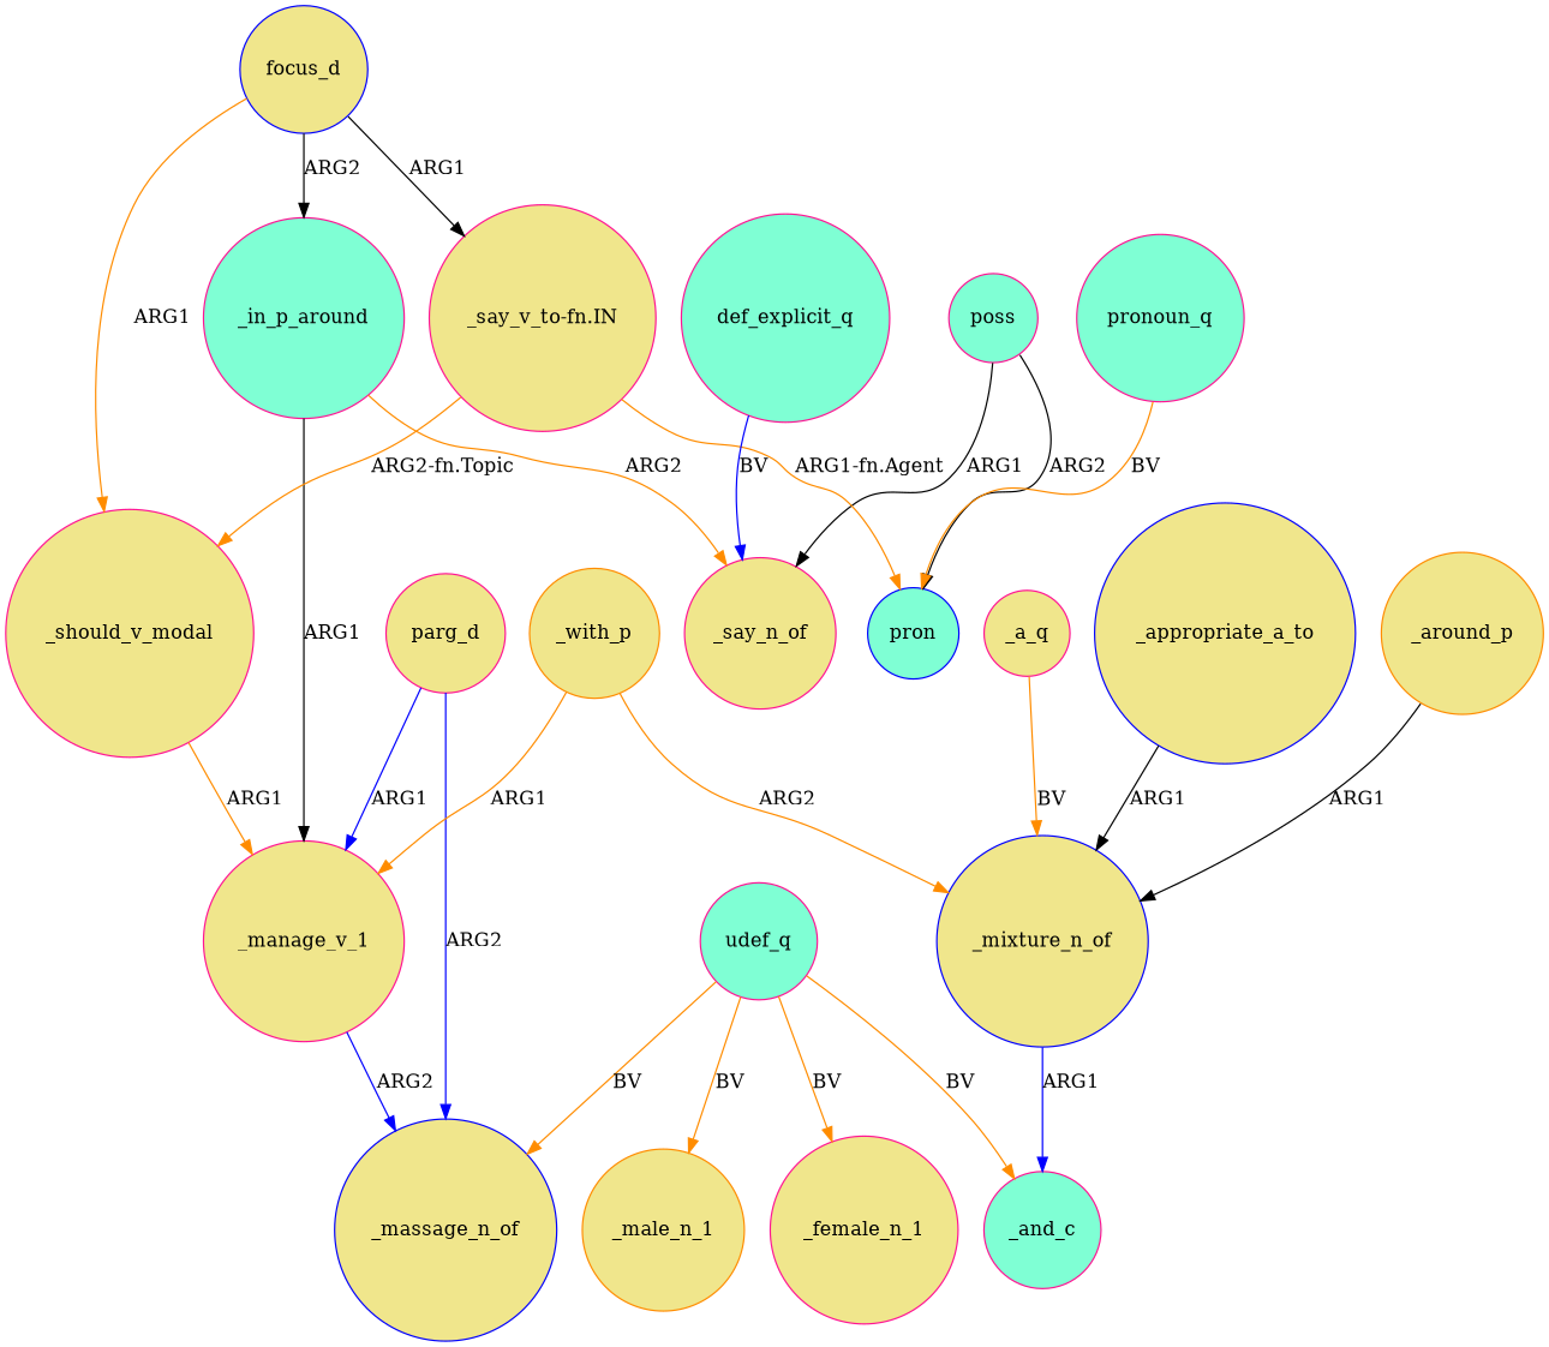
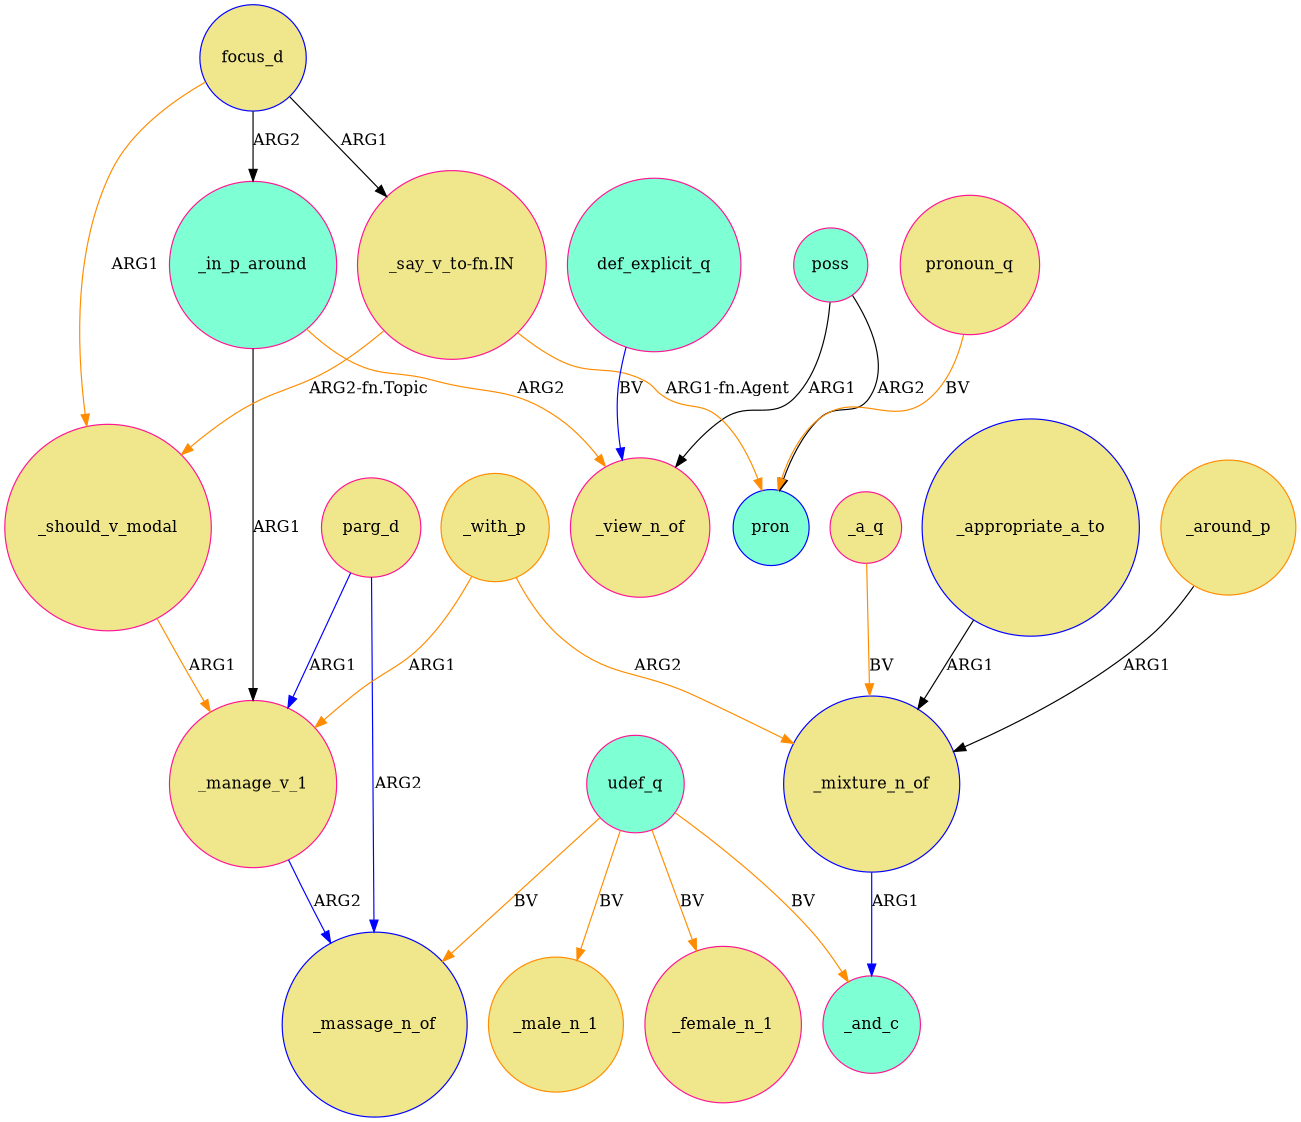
  digraph {
    node [color=deeppink fillcolor=khaki shape=circle style=filled]
    edge [color=darkorange]
    _massage_n_of [color=blue]
    parg_d
    _manage_v_1
    poss [fillcolor=aquamarine]
    pron [color=blue fillcolor=aquamarine]
-   _view_n_of [label=_say_n_of]
+   _view_n_of
    focus_d [color=blue]
    n8 [fillcolor=aquamarine label=_in_p_around]
    "_say_v_to-fn.IN"
    _should_v_modal
    _around_p [color=darkorange]
    _mixture_n_of [color=blue]
    _and_c [fillcolor=aquamarine]
    _with_p [color=darkorange]
    udef_q [fillcolor=aquamarine]
    _male_n_1 [color=darkorange]
    _female_n_1
    _a_q
-   pronoun_q [fillcolor=aquamarine]
+   pronoun_q
    def_explicit_q [fillcolor=aquamarine]
    _appropriate_a_to [color=blue]
    parg_d -> _massage_n_of [color=blue label=ARG2]
    parg_d -> _manage_v_1 [color=blue label=ARG1]
    _manage_v_1 -> _massage_n_of [color=blue label=ARG2]
    poss -> pron [color=black label=ARG2]
    poss -> _view_n_of [color=black label=ARG1]
    focus_d -> n8 [color=black label=ARG2]
    focus_d -> "_say_v_to-fn.IN" [color=black label=ARG1]
    focus_d -> _should_v_modal [label=ARG1]
    n8 -> _manage_v_1 [color=black label=ARG1]
    n8 -> _view_n_of [label=ARG2]
    "_say_v_to-fn.IN" -> pron [label="ARG1-fn.Agent"]
    "_say_v_to-fn.IN" -> _should_v_modal [label="ARG2-fn.Topic"]
    _should_v_modal -> _manage_v_1 [label=ARG1]
    _around_p -> _mixture_n_of [color=black label=ARG1]
    _mixture_n_of -> _and_c [color=blue label=ARG1]
    _with_p -> _manage_v_1 [label=ARG1]
    _with_p -> _mixture_n_of [label=ARG2]
    udef_q -> _massage_n_of [label=BV]
    udef_q -> _and_c [label=BV]
    udef_q -> _male_n_1 [label=BV]
    udef_q -> _female_n_1 [label=BV]
    _a_q -> _mixture_n_of [label=BV]
    pronoun_q -> pron [label=BV]
    def_explicit_q -> _view_n_of [color=blue label=BV]
    _appropriate_a_to -> _mixture_n_of [color=black label=ARG1]
  }
